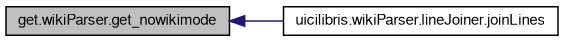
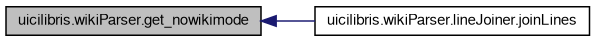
  digraph {
    rankdir=LR
    node [color=black fontname=FreeSans fontsize=10 shape=record style=filled]
-   n1 [fillcolor=grey75 fontcolor=black height=0.2 label="get.wikiParser.get_nowikimode" width=0.4]
+   n1 [fillcolor=grey75 fontcolor=black height=0.2 label="uicilibris.wikiParser.get_nowikimode" width=0.4]
    n2 [fillcolor=white height=0.2 label="uicilibris.wikiParser.lineJoiner.joinLines" width=0.4]
    n1 -> n2 [color=midnightblue dir=back fontname=FreeSans fontsize=10 labelfontname=FreeSans labelfontsize=10 style=solid]
  }
